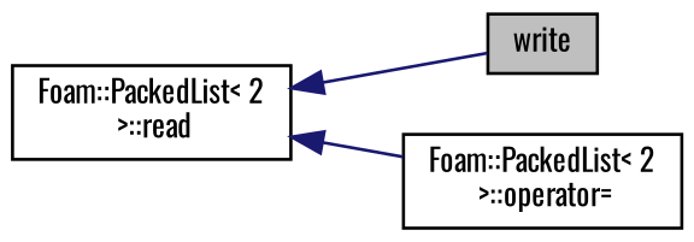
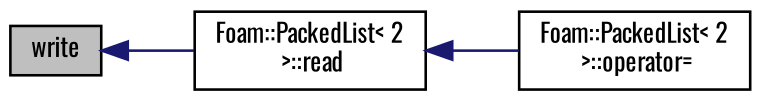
  digraph {
    fontname=Oswald
    rankdir=LR
    node [color=black fontname=Oswald fontsize=10 shape=record]
    edge [color=midnightblue dir=back fontname=Oswald fontsize=10 labelfontname=Helvetica labelfontsize=10 style=solid]
    n1 [fillcolor=grey75 fontcolor=black height=0.2 label=write style=filled width=0.4]
    n2 [height=0.2 label="Foam::PackedList\< 2\l \>::read" width=0.4]
    n3 [height=0.2 label="Foam::PackedList\< 2\l \>::operator=" width=0.4]
-   n2 -> n1
+   n1 -> n2
    n2 -> n3
  }
